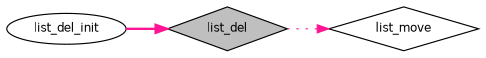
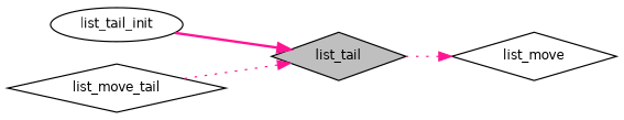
  digraph {
    rankdir=RL
    node [color=black fontname=Helvetica fontsize=10 shape=diamond]
    edge [color=deeppink dir=back fontname=Helvetica fontsize=10 labelfontname=Helvetica labelfontsize=10 style=dotted]
-   n1 [fillcolor=grey75 fontcolor=black height=0.2 label=list_del style=filled width=0.4]
-   n2 [height=0.2 label=list_del_init shape=ellipse width=0.4]
+   n1 [fillcolor=grey75 fontcolor=black height=0.2 label=list_tail style=filled width=0.4]
+   n2 [height=0.2 label=list_tail_init shape=ellipse width=0.4]
+   n3 [height=0.2 label=list_move_tail width=0.4]
    n4 [height=0.2 label=list_move width=0.4]
    n1 -> n2 [style=bold]
+   n1 -> n3
    n4 -> n1
  }
